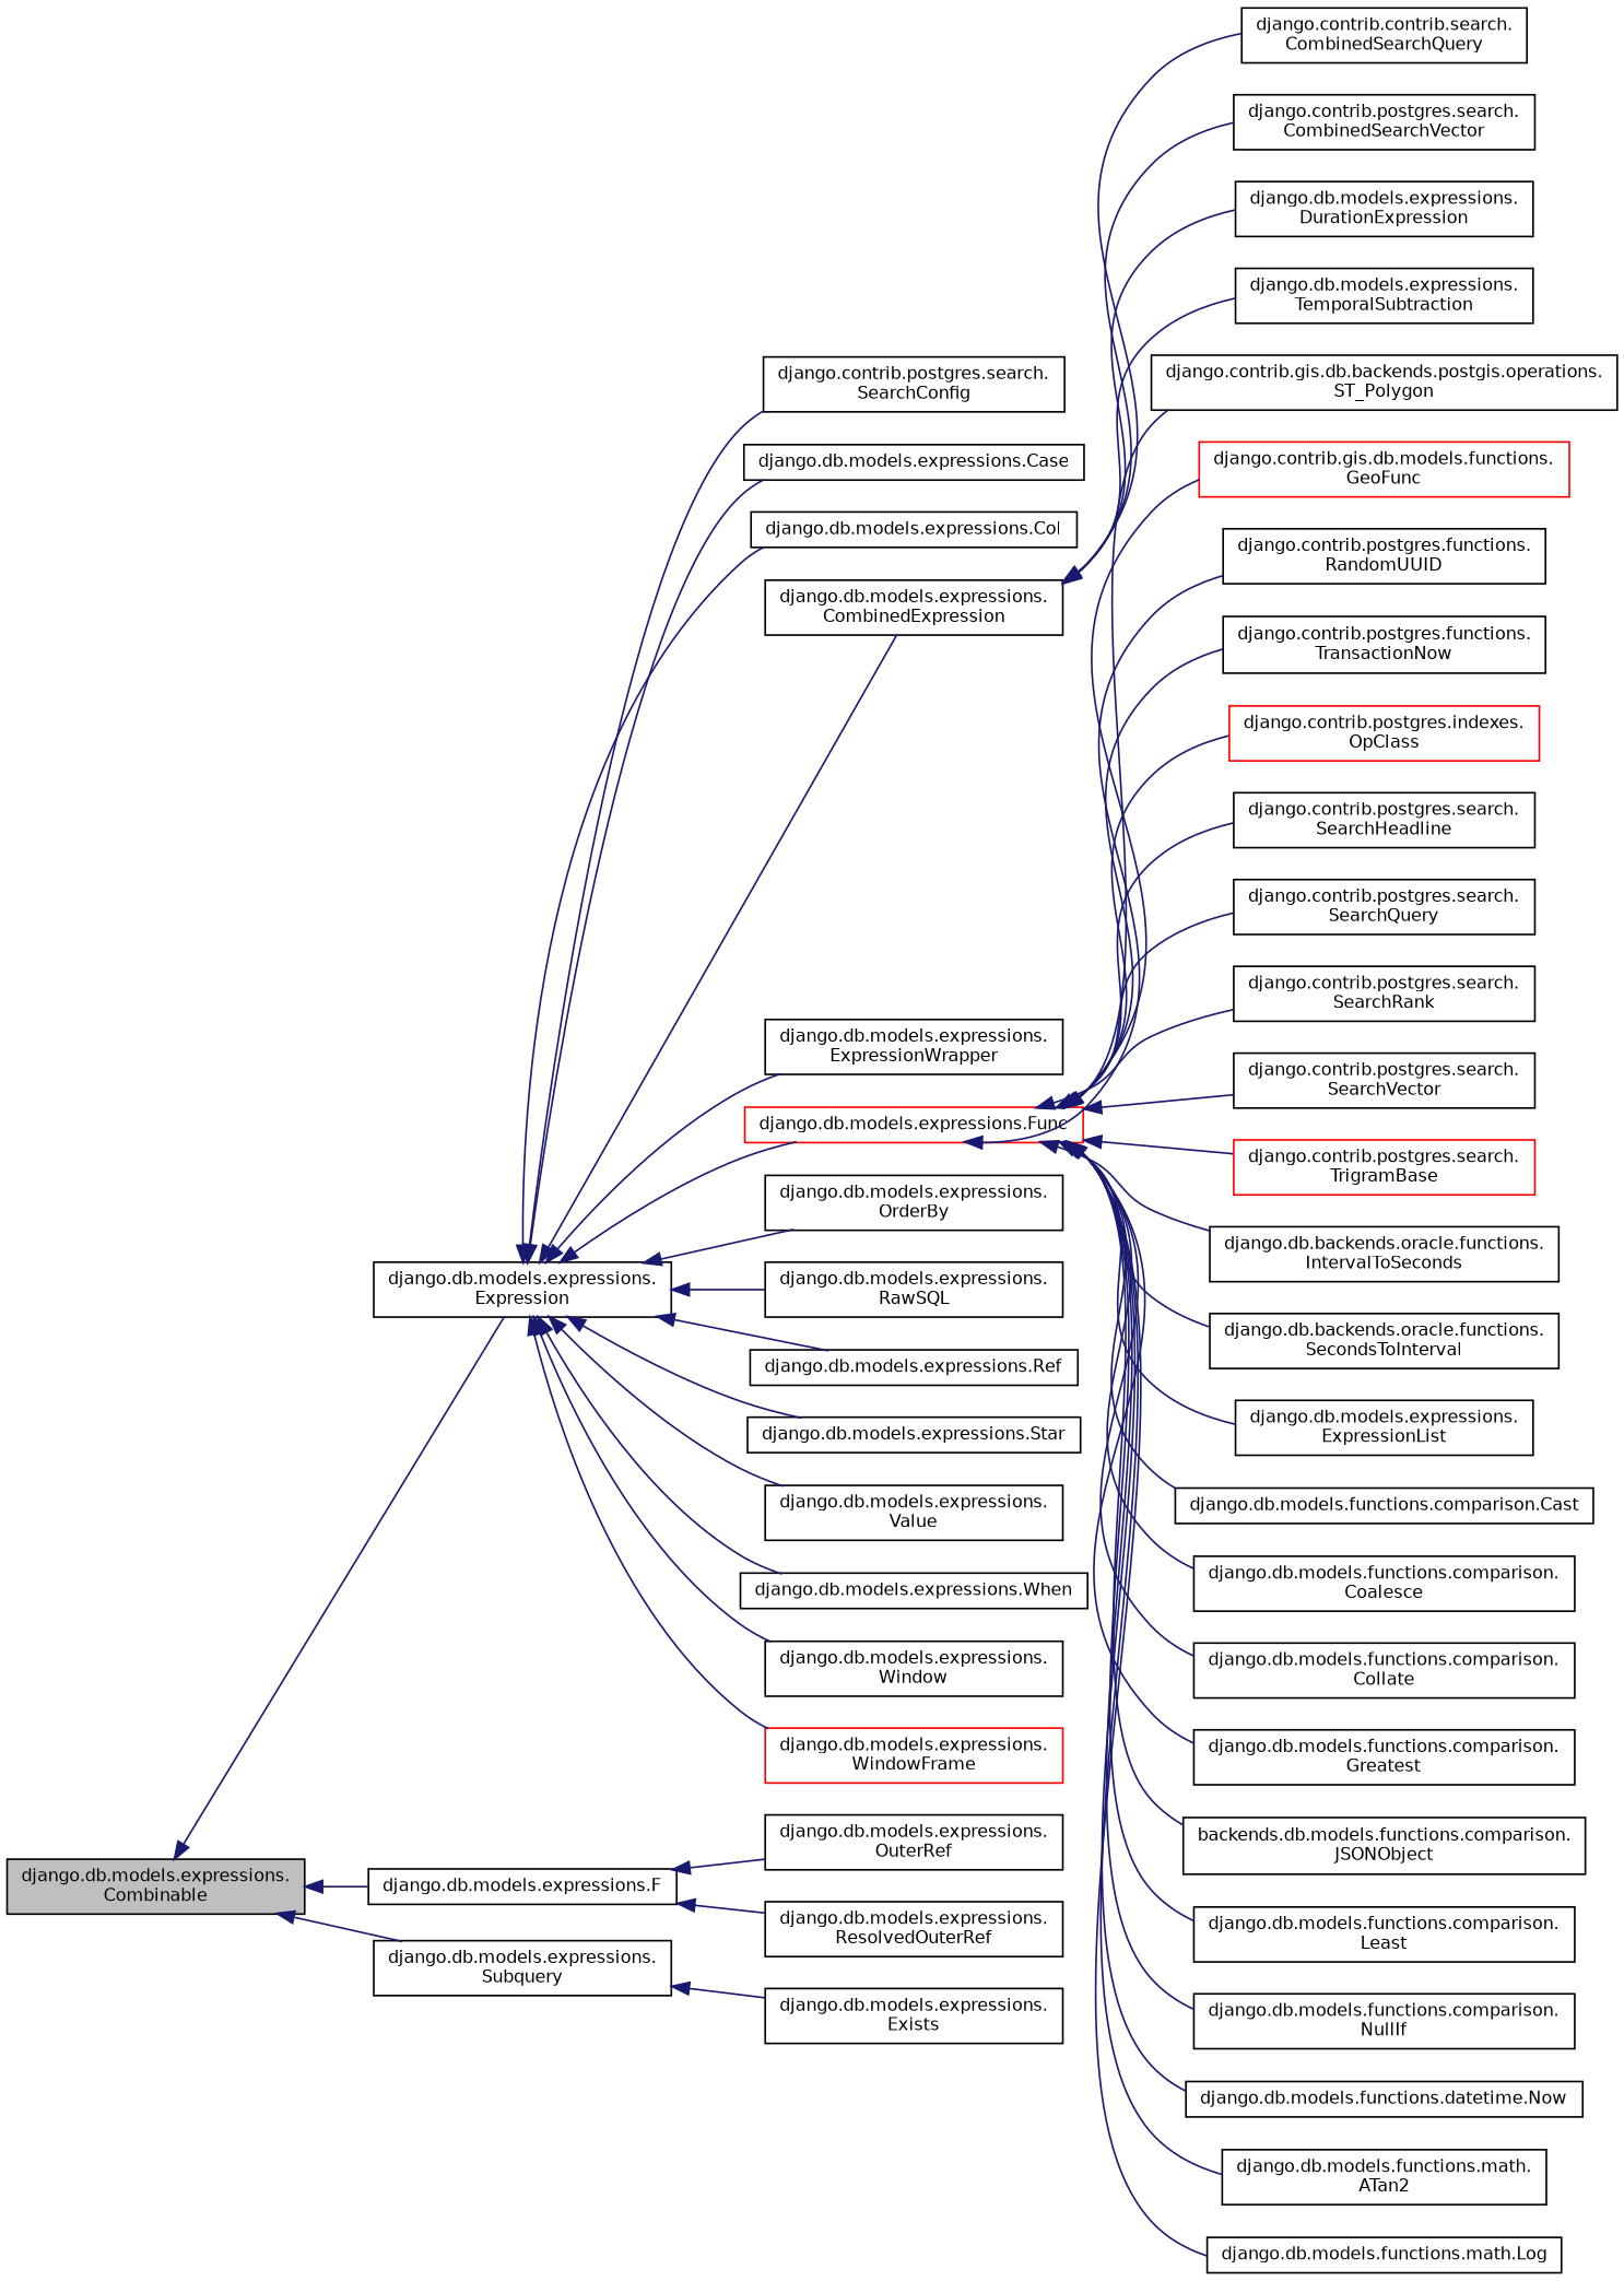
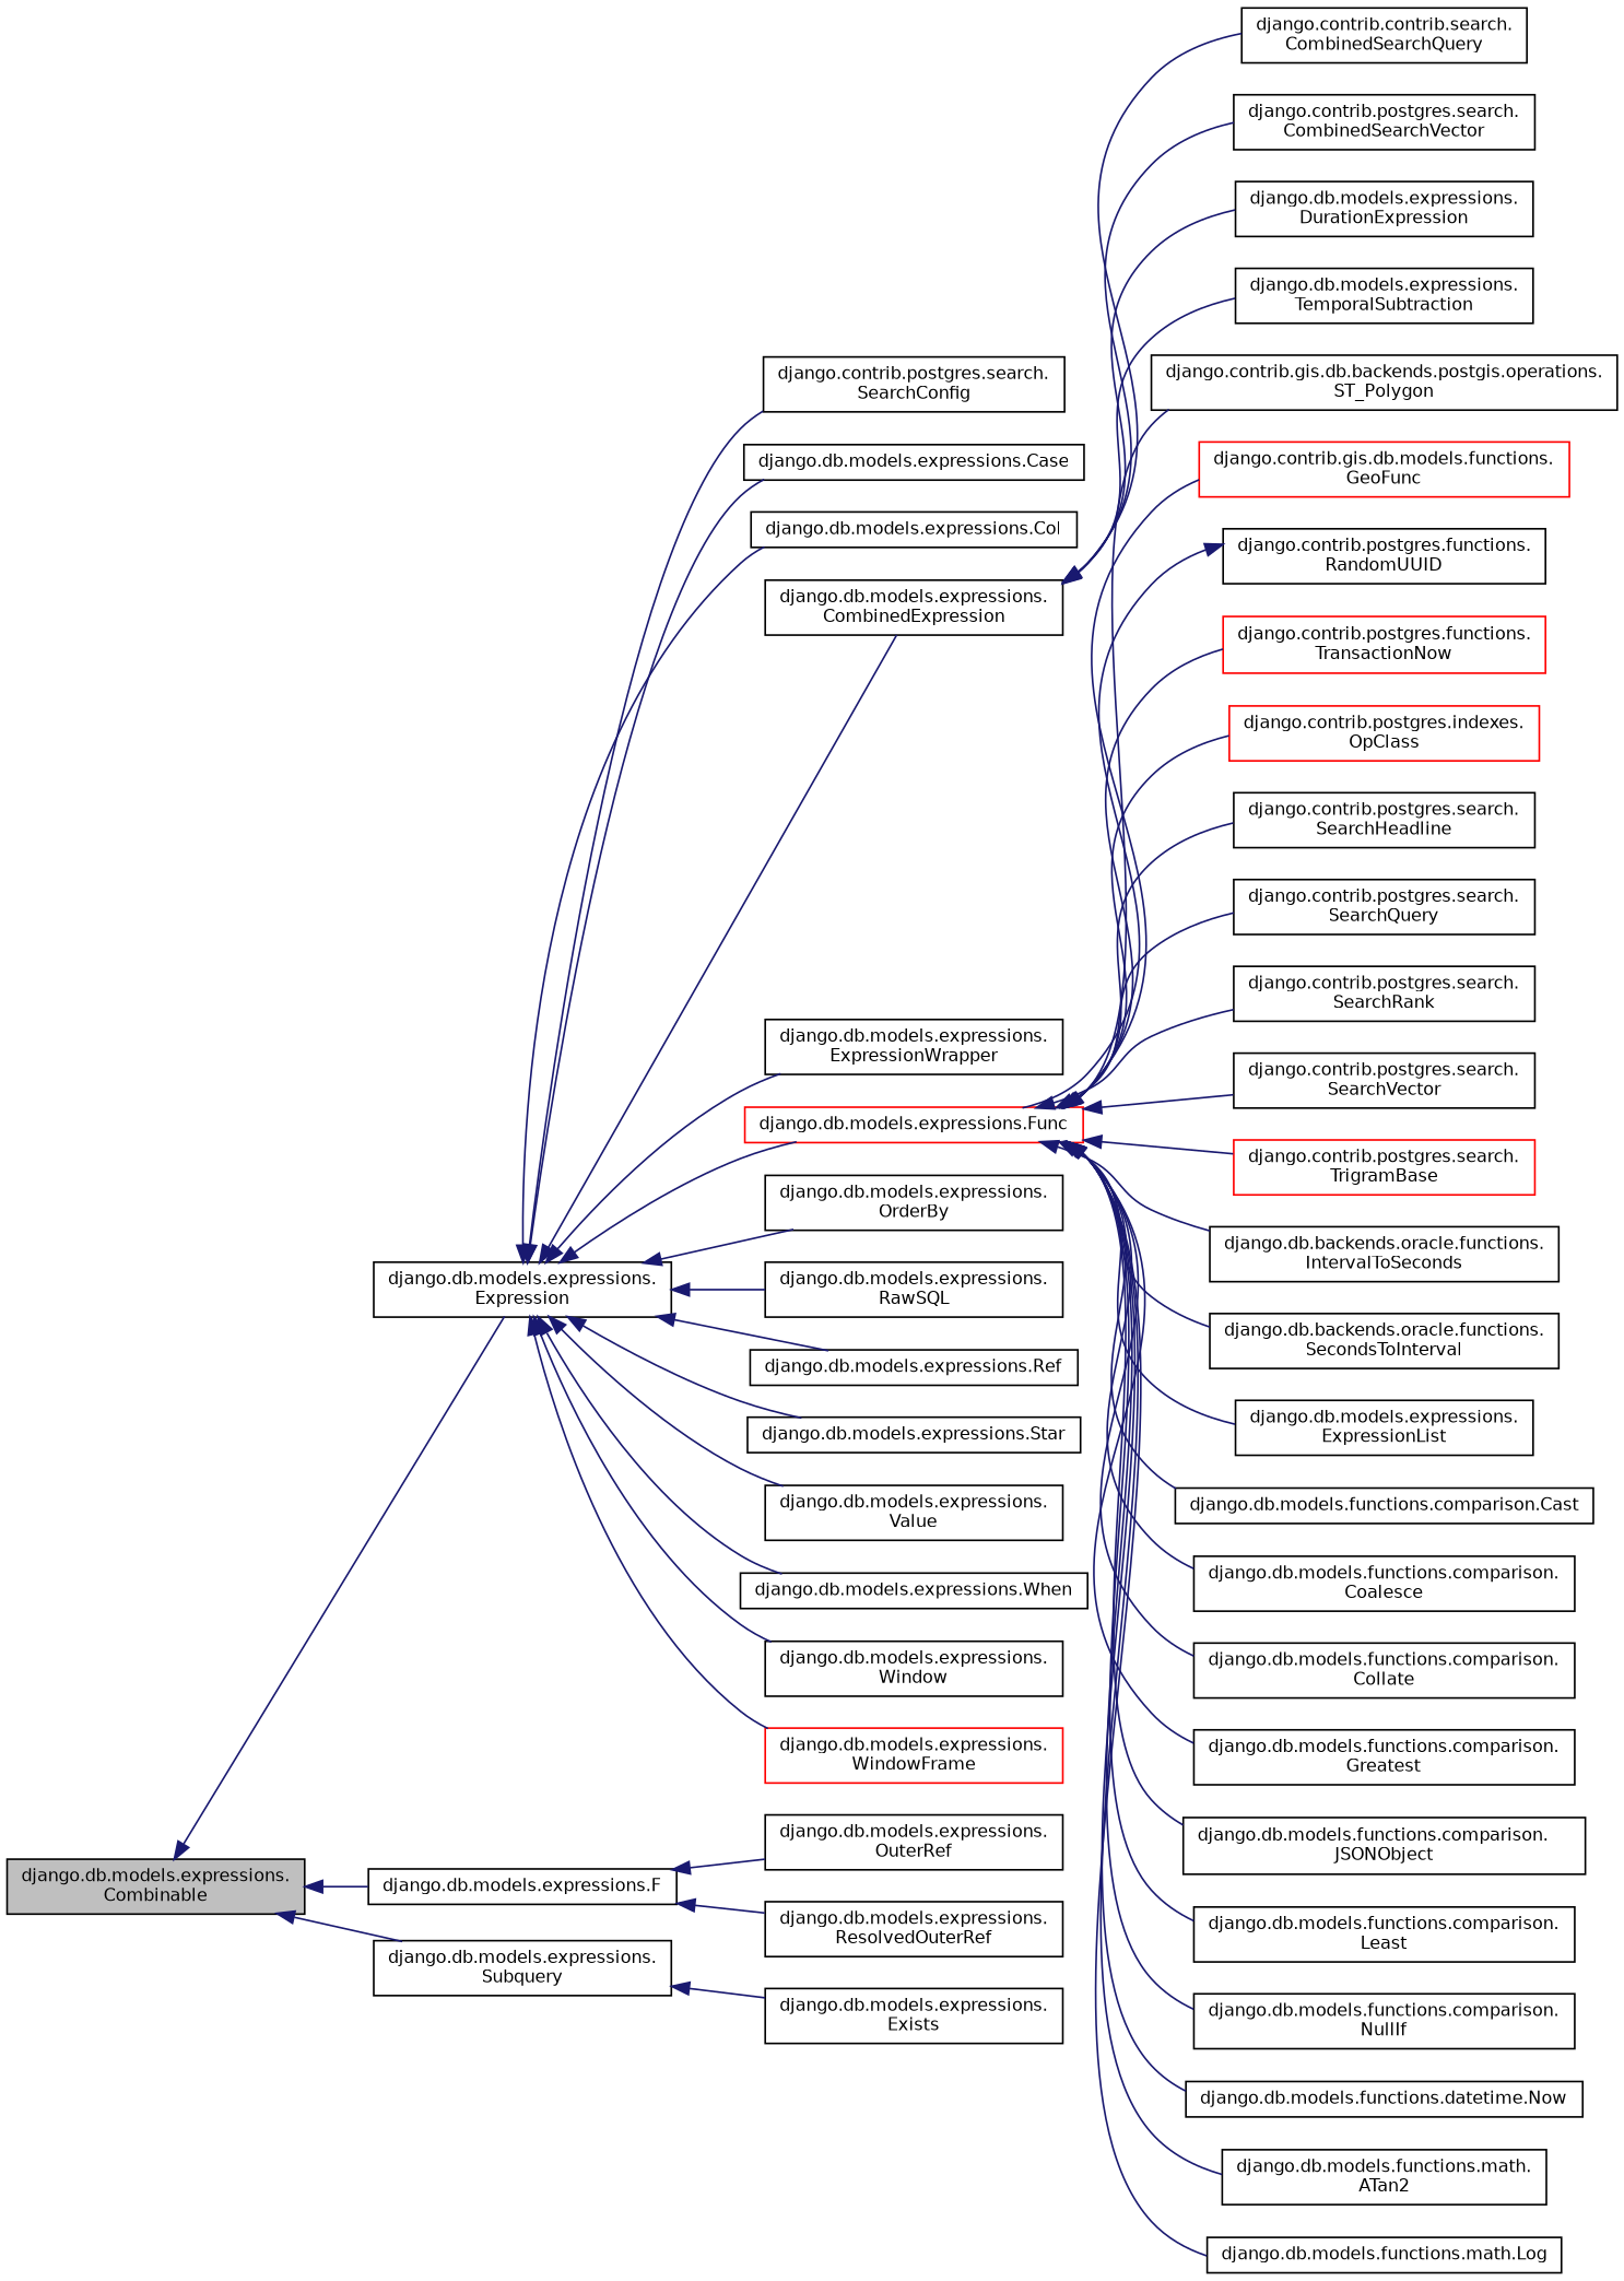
  digraph {
    fontname="DejaVu Sans"
    rankdir=LR
    node [color=black fillcolor=white fontname="DejaVu Sans" fontsize=10 shape=record style=filled]
    edge [color=midnightblue dir=back fontname="DejaVu Sans" fontsize=10 labelfontname=Helvetica labelfontsize=10 style=solid]
    n1 [fillcolor=grey75 fontcolor=black height=0.2 label="django.db.models.expressions.\lCombinable" width=0.4]
    n2 [height=0.2 label="django.db.models.expressions.\lExpression" width=0.4]
    n3 [height=0.2 label="django.db.models.expressions.F" width=0.4]
    n4 [height=0.2 label="django.db.models.expressions.\lSubquery" width=0.4]
    n5 [height=0.2 label="django.contrib.postgres.search.\lSearchConfig" width=0.4]
    n6 [height=0.2 label="django.db.models.expressions.Case" width=0.4]
    n7 [height=0.2 label="django.db.models.expressions.Col" width=0.4]
    n8 [height=0.2 label="django.db.models.expressions.\lCombinedExpression" width=0.4]
    n9 [height=0.2 label="django.db.models.expressions.\lExpressionWrapper" width=0.4]
    n10 [color=red height=0.2 label="django.db.models.expressions.Func" width=0.4]
    n11 [height=0.2 label="django.db.models.expressions.\lOrderBy" width=0.4]
    n12 [height=0.2 label="django.db.models.expressions.\lRawSQL" width=0.4]
    n13 [height=0.2 label="django.db.models.expressions.Ref" width=0.4]
    n14 [height=0.2 label="django.db.models.expressions.Star" width=0.4]
    n15 [height=0.2 label="django.db.models.expressions.\lValue" width=0.4]
    n16 [height=0.2 label="django.db.models.expressions.When" width=0.4]
    n17 [height=0.2 label="django.db.models.expressions.\lWindow" width=0.4]
    n18 [color=red height=0.2 label="django.db.models.expressions.\lWindowFrame" width=0.4]
    n19 [height=0.2 label="django.db.models.expressions.\lOuterRef" width=0.4]
    n20 [height=0.2 label="django.db.models.expressions.\lResolvedOuterRef" width=0.4]
    n21 [height=0.2 label="django.db.models.expressions.\lExists" width=0.4]
    n22 [height=0.2 label="django.contrib.contrib.search.\lCombinedSearchQuery" width=0.4]
    n23 [height=0.2 label="django.contrib.postgres.search.\lCombinedSearchVector" width=0.4]
    n24 [height=0.2 label="django.db.models.expressions.\lDurationExpression" width=0.4]
    n25 [height=0.2 label="django.db.models.expressions.\lTemporalSubtraction" width=0.4]
    n26 [height=0.2 label="django.contrib.gis.db.backends.postgis.operations.\lST_Polygon" width=0.4]
    n27 [color=red height=0.2 label="django.contrib.gis.db.models.functions.\lGeoFunc" width=0.4]
    n28 [height=0.2 label="django.contrib.postgres.functions.\lRandomUUID" width=0.4]
-   n29 [height=0.2 label="django.contrib.postgres.functions.\lTransactionNow" width=0.4]
+   n29 [color=red height=0.2 label="django.contrib.postgres.functions.\lTransactionNow" width=0.4]
    n30 [color=red height=0.2 label="django.contrib.postgres.indexes.\lOpClass" width=0.4]
    n31 [height=0.2 label="django.contrib.postgres.search.\lSearchHeadline" width=0.4]
    n32 [height=0.2 label="django.contrib.postgres.search.\lSearchQuery" width=0.4]
    n33 [height=0.2 label="django.contrib.postgres.search.\lSearchRank" width=0.4]
    n34 [height=0.2 label="django.contrib.postgres.search.\lSearchVector" width=0.4]
    n35 [color=red height=0.2 label="django.contrib.postgres.search.\lTrigramBase" width=0.4]
    n36 [height=0.2 label="django.db.backends.oracle.functions.\lIntervalToSeconds" width=0.4]
    n37 [height=0.2 label="django.db.backends.oracle.functions.\lSecondsToInterval" width=0.4]
    n38 [height=0.2 label="django.db.models.expressions.\lExpressionList" width=0.4]
    n39 [height=0.2 label="django.db.models.functions.comparison.Cast" width=0.4]
    n40 [height=0.2 label="django.db.models.functions.comparison.\lCoalesce" width=0.4]
    n41 [height=0.2 label="django.db.models.functions.comparison.\lCollate" width=0.4]
    n42 [height=0.2 label="django.db.models.functions.comparison.\lGreatest" width=0.4]
-   n43 [height=0.2 label="backends.db.models.functions.comparison.\lJSONObject" width=0.4]
+   n43 [height=0.2 label="django.db.models.functions.comparison.\lJSONObject" width=0.4]
    n44 [height=0.2 label="django.db.models.functions.comparison.\lLeast" width=0.4]
    n45 [height=0.2 label="django.db.models.functions.comparison.\lNullIf" width=0.4]
    n46 [height=0.2 label="django.db.models.functions.datetime.Now" width=0.4]
    n47 [height=0.2 label="django.db.models.functions.math.\lATan2" width=0.4]
    n48 [height=0.2 label="django.db.models.functions.math.Log" width=0.4]
    n1 -> n2
    n1 -> n3
    n1 -> n4
    n2 -> n5
    n2 -> n6
    n2 -> n7
    n2 -> n8
    n2 -> n9
    n2 -> n10
    n2 -> n11
    n2 -> n12
    n2 -> n13
    n2 -> n14
    n2 -> n15
    n2 -> n16
    n2 -> n17
    n2 -> n18
    n3 -> n19
    n3 -> n20
    n4 -> n21
    n8 -> n22
    n8 -> n23
    n8 -> n24
    n8 -> n25
    n10 -> n26
    n10 -> n27
-   n10 -> n28
+   n28 -> n10
    n10 -> n29
    n10 -> n30
    n10 -> n31
    n10 -> n32
    n10 -> n33
    n10 -> n34
    n10 -> n35
    n10 -> n36
    n10 -> n37
    n10 -> n38
    n10 -> n39
    n10 -> n40
    n10 -> n41
    n10 -> n42
    n10 -> n43
    n10 -> n44
    n10 -> n45
    n10 -> n46
    n10 -> n47
    n10 -> n48
  }
